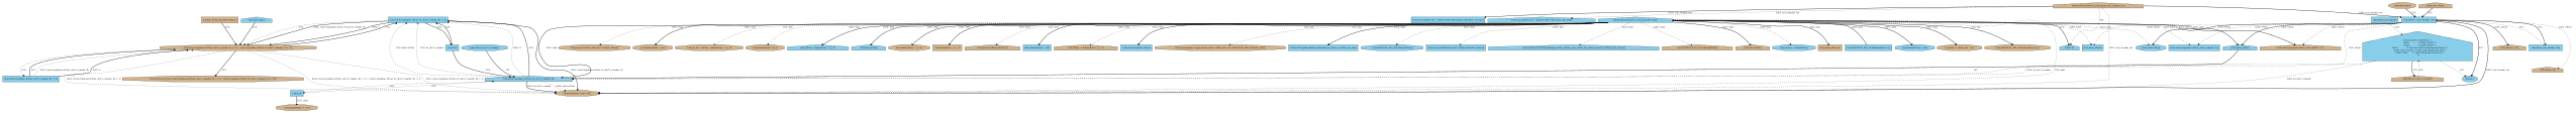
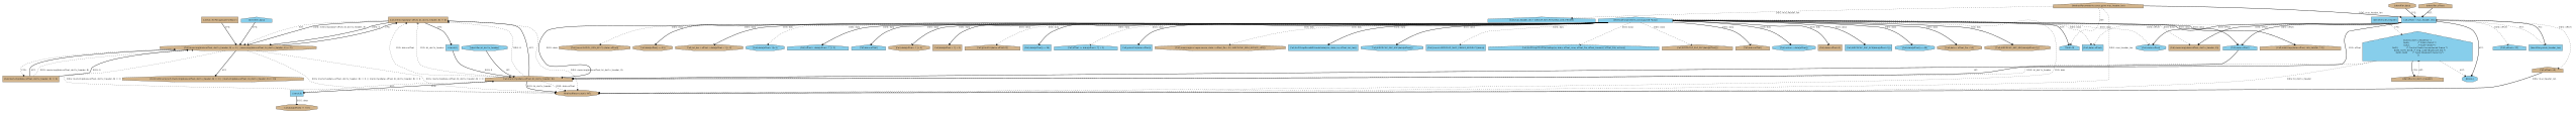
  digraph {
    fontname="Open Sans"
    node [fillcolor=skyblue fontname="Open Sans" shape=house style=filled]
    edge [arrowhead=dot fontname="Open Sans" style=bold]
-   n1 [label="(Call,memcmp(data+offset, bt_dot1x_header, 8) == 0)" shape=box]
+   n1 [fillcolor=tan label="(Call,memcmp(data+offset, bt_dot1x_header, 8) == 0)" shape=box]
    n2 [fillcolor=tan label="(Call,memcmp(data+offset, dot1x_header, 8) == 0 || memcmp(data+offset, bt_dot1x_header, 8) == 0)" shape=octagon]
    n3 [label="(Literal,0)" shape=box]
    n4 [fillcolor=tan label="(MethodReturn,static INT)" shape=octagon]
    n5 [fillcolor=tan label="(ControlStructure,if (memcmp(data+offset, dot1x_header, 8) == 0 || memcmp(data+offset, bt_dot1x_header, 8) == 0))" shape=octagon]
-   n6 [label="(Call,memcmp(data+offset, dot1x_header, 8) == 0)" shape=box]
-   n7 [label="(Call,memcmp(data+offset, bt_dot1x_header, 8))"]
+   n6 [fillcolor=tan label="(Call,memcmp(data+offset, dot1x_header, 8) == 0)" shape=box]
+   n7 [fillcolor=tan label="(Call,memcmp(data+offset, bt_dot1x_header, 8))"]
    n8 [label="(Literal,8)" shape=box]
    n9 [fillcolor=tan label="(Call,data[offset] == 101)" shape=octagon]
    n10 [label="(MethodParameterIn,const guint8 *data)"]
-   n11 [fillcolor=tan label="(Call,data[offset+1]!=3)" shape=octagon]
+   n11 [label="(Call,data[offset+1]!=3)" shape=octagon]
    n12 [label="(Call,offset + data[offset + 1] + 2)"]
    n13 [label="(Call,data+offset)"]
    n14 [fillcolor=tan label="(Call,data[offset + 1] + 2)" shape=octagon]
    n15 [fillcolor=tan label="(Call,data[offset + 1] + 2)" shape=box]
    n16 [fillcolor=tan label="(Call,pntoh16(data+offset+2))"]
    n17 [label="(Call,data[offset] == 56)" shape=box]
-   n18 [fillcolor=tan label="(Call,offset += data[offset + 1] + 2)"]
+   n18 [label="(Call,offset += data[offset + 1] + 2)"]
    n19 [label="(Call,pntoh16(data+offset))" shape=box]
    n20 [fillcolor=tan label="(Call,memcmp(sa->wpa.nonce, data + offset_fte + 52, AIRPDCAP_WPA_NONCE_LEN))" shape=octagon]
    n21 [label="(Call,AirPDcapRsna4WHandshake(ctx, data, sa, offset, tot_len))" shape=box]
    n22 [label="(Call,AIRPDCAP_EAP_MIC(data[offset]))" shape=octagon]
    n23 [label="(Call,(const AIRPDCAP_MAC_FRAME_ADDR4 *)(data))" shape=box]
    n24 [label="(Call,AirPDcapTDLSDeriveKey(sa, data, offset_rsne, offset_fte, offset_timeout, offset_link, action))"]
    n25 [fillcolor=tan label="(Call,AIRPDCAP_EAP_SEC(data[offset]))"]
    n26 [fillcolor=tan label="(Call,data+offset)"]
    n27 [label="(Call,action = data[offset])" shape=octagon]
    n28 [label="(Call,data+offset)"]
    n29 [fillcolor=tan label="(Call,memcmp(data+offset, tdls_header, 10))"]
    n30 [fillcolor=tan label="(Call,data+offset+2)" shape=box]
    n31 [label="(Call,AIRPDCAP_EAP_ACK(data[offset+1]))" shape=box]
-   n32 [label="(Call,memcmp(data+offset, dot1x_header, 8))" shape=box]
+   n32 [fillcolor=tan label="(Call,memcmp(data+offset, dot1x_header, 8))" shape=box]
    n33 [label="(Call,data[offset] == 48)" shape=octagon]
    n34 [fillcolor=tan label="(Call,data + offset_fte + 52)" shape=octagon]
    n35 [fillcolor=tan label="(Call,AIRPDCAP_EAP_KEY(data[offset+1]))" shape=octagon]
    n36 [label="(Call,data+offset)" shape=box]
    n37 [fillcolor=tan label="(Call,(const EAPOL_RSN_KEY *) (data+offset))" shape=octagon]
    n38 [fillcolor=tan label="(Call,data[offset] == 55)" shape=octagon]
    n39 [label="(Call,data+offset)" shape=octagon]
    n40 [fillcolor=tan label="(Call,tot_len < offset + data[offset + 1] + 2)" shape=octagon]
    1000146
    n42 [label="(Call,offset = mac_header_len)" shape=box]
    n43 [fillcolor=tan label="(Call,offset+=8)"]
    n44 [label="(Block,)" shape=octagon]
-   n45 [fillcolor=tan label="(Call,offset+=10)"]
-   n46 [label="(Identifier,mac_header_len)" shape=box]
+   n45 [label="(Call,offset+=10)"]
+   n46 [label="(Identifier,pntoh_header_len)" shape=box]
    n47 [fillcolor=tan label="(MethodParameterIn,const guint mac_header_len)"]
-   n48 [label="(Call,mac_header_len + GROUP_KEY_PAYLOAD_LEN_MIN > tot_len)" shape=box]
-   n49 [label="(Call,mac_header_len + GROUP_KEY_PAYLOAD_LEN_MIN)"]
+   n49 [label="(Call,mac_header_len + GROUP_KEY_PAYLOAD_LEN_FRAME)"]
    n50 [label="(Call,bt_dot1x_header[] = {\n        0xAA,             /* DSAP=SNAP */\n        0xAA,             /* SSAP=SNAP */\n        0x03,             /* Control field=Unnumbered frame */\n        0x00, 0x19, 0x58, /* Org. code=Bluetooth SIG */\n        0x00, 0x03        /* Type: Bluetooth Security */\n    })"]
    n51 [fillcolor=tan label="(Identifier,bt_dot1x_header)"]
    n52 [label="(Identifier,bt_dot1x_header)" shape=octagon]
    n53 [fillcolor=tan label="(Identifier,data)" shape=octagon]
    n54 [fillcolor=tan label="(Literal,\"AirPDcapScanForKeys\")" shape=box]
    n55 [label="(Identifier,data)"]
    n56 [fillcolor=tan label="(Identifier,offset)"]
    n57 [label="(Identifier,tdls_header)" shape=box]
    n1 -> n2 [label="AST: " style=dashed]
    n1 -> n2 [arrowhead=tee label="DDG: memcmp(data+offset, bt_dot1x_header, 8)"]
    n1 -> n2 [label="DDG: 0"]
    n1 -> n3 [label="CFG: "]
-   n1 -> n4 [label="DDG: memcmp(data+offset, bt_dot1x_header, 8)"]
+   n1 -> n4 [label="DDG: memcmp(data+offset, bt_dot1x_header, 8)" style=dashed]
    n2 -> n1 [label="CFG: "]
    n2 -> n4 [arrowhead=tee label="DDG: memcmp(data+offset, dot1x_header, 8) == 0 || memcmp(data+offset, bt_dot1x_header, 8) == 0" style=dashed]
    n2 -> n4 [arrowhead=tee label="DDG: memcmp(data+offset, bt_dot1x_header, 8) == 0" style=dashed]
    n2 -> n4 [arrowhead=tee label="DDG: memcmp(data+offset, dot1x_header, 8) == 0" style=dashed]
    n2 -> n5 [label="AST: "]
    n2 -> n6 [label="CFG: " style=dashed]
-   n3 -> n1 [label="AST: "]
-   n3 -> n7 [label="CFG: "]
+   n3 -> n7 [label="DDG: 0"]
    n6 -> n2 [label="AST: "]
    n6 -> n2 [arrowhead=tee label="DDG: memcmp(data+offset, dot1x_header, 8)" style=dashed]
    n6 -> n2 [label="DDG: 0"]
    n7 -> n1 [arrowhead=tee label="AST: "]
    n7 -> n1 [label="DDG: data+offset" style=dashed]
    n7 -> n1 [arrowhead=tee label="DDG: bt_dot1x_header" style=dashed]
    n7 -> n1 [label="DDG: 8" style=dashed]
    n7 -> n4 [label="DDG: data+offset" style=dashed]
    n7 -> n4 [arrowhead=tee label="DDG: bt_dot1x_header"]
-   n7 -> n8 [label="CFG: " style=dashed]
+   n7 -> n8 [label="CFG: "]
    n8 -> n7 [label="AST: " style=dashed]
    n8 -> n9 [arrowhead=tee label="DDG: data"]
    n10 -> n4 [arrowhead=tee label="DDG: data" style=dashed]
    n10 -> n7 [arrowhead=tee label="DDG: data"]
    n10 -> n11 [label="DDG: data" style=dashed]
    n10 -> n12 [label="DDG: data"]
    n10 -> n13 [label="DDG: data"]
    n10 -> n14 [arrowhead=tee label="DDG: data"]
    n10 -> n15 [label="DDG: data"]
    n10 -> n16 [label="DDG: data" style=dashed]
    n10 -> n17 [arrowhead=tee label="DDG: data"]
    n10 -> n18 [arrowhead=tee label="DDG: data" style=dashed]
    n10 -> n19 [label="DDG: data"]
    n10 -> n20 [arrowhead=tee label="DDG: data" style=dashed]
    n10 -> n21 [label="DDG: data"]
-   n10 -> n22 [label="DDG: data" style=dashed]
+   n10 -> n22 [label="DDG: data"]
    n10 -> n23 [arrowhead=tee label="DDG: data" style=dashed]
    n10 -> n24 [arrowhead=tee label="DDG: data" style=dashed]
    n10 -> n25 [arrowhead=tee label="DDG: data" style=dashed]
    n10 -> n26 [arrowhead=tee label="DDG: data"]
-   n10 -> n27 [label="DDG: data" style=dashed]
+   n10 -> n27 [label="DDG: data"]
    n10 -> n28 [label="DDG: data"]
    n10 -> n29 [label="DDG: data"]
    n10 -> n30 [arrowhead=tee label="DDG: data"]
-   n31 -> n10 [label="DDG: data"]
+   n10 -> n31 [label="DDG: data"]
    n10 -> n32 [arrowhead=tee label="DDG: data" style=dashed]
    n10 -> n33 [arrowhead=tee label="DDG: data"]
    n10 -> n34 [label="DDG: data"]
    n10 -> n35 [label="DDG: data"]
    n10 -> n36 [label="DDG: data" style=dashed]
    n10 -> n37 [label="DDG: data" style=dashed]
    n10 -> n38 [label="DDG: data"]
    n10 -> n39 [arrowhead=tee label="DDG: data" style=dashed]
-   n10 -> n40 [arrowhead=tee label="DDG: data" style=dashed]
+   n10 -> n40 [arrowhead=tee label="DDG: data"]
    n10 -> 1000146 [arrowhead=tee label="AST: "]
    n28 -> n7 [label="AST: "]
-   n42 -> n4 [arrowhead=tee label="DDG: mac_header_len"]
-   n42 -> n7 [arrowhead=tee label="DDG: offset" style=dashed]
+   n43 -> n4 [arrowhead=tee label="DDG: mac_header_len"]
+   n42 -> n7 [arrowhead=tee label="DDG: offset"]
    n42 -> n28 [arrowhead=tee label="DDG: offset"]
-   n42 -> n29 [label="DDG: offset" style=dashed]
-   n42 -> n32 [label="DDG: offset" style=dashed]
+   n42 -> n32 [label="DDG: offset"]
    n42 -> n36 [arrowhead=tee label="DDG: offset" style=dashed]
    n42 -> n39 [label="DDG: offset"]
    n42 -> n43 [arrowhead=tee label="DDG: offset" style=dashed]
    n42 -> n44 [label="AST: "]
-   n42 -> n45 [arrowhead=tee label="DDG: offset"]
+   n42 -> n45 [arrowhead=tee label="DDG: offset" style=dashed]
    n42 -> n46 [arrowhead=tee label="CFG: "]
    n46 -> n42 [arrowhead=tee label="AST: " style=dashed]
    n47 -> n4 [label="DDG: mac_header_len" style=dashed]
    n47 -> 1000146 [label="AST: " style=dashed]
    n47 -> n42 [label="DDG: mac_header_len"]
-   n47 -> n48 [arrowhead=tee label="DDG: mac_header_len"]
    n47 -> n49 [label="DDG: mac_header_len" style=dashed]
    n50 -> n4 [label="DDG: bt_dot1x_header" style=dashed]
    n50 -> n7 [arrowhead=tee label="DDG: bt_dot1x_header" style=dashed]
    n50 -> n44 [label="AST: " style=dashed]
    n50 -> n51 [label="CFG: "]
    n51 -> n50 [arrowhead=tee label="AST: " style=dashed]
    n52 -> n7 [arrowhead=tee label="AST: "]
    n53 -> n42 [label="CFG: "]
    n54 -> n2 [label="CFG: "]
    n55 -> n2 [label="CFG: "]
    n56 -> n42 [label="AST: "]
    n57 -> n50 [arrowhead=tee label="CFG: " style=dashed]
  }
